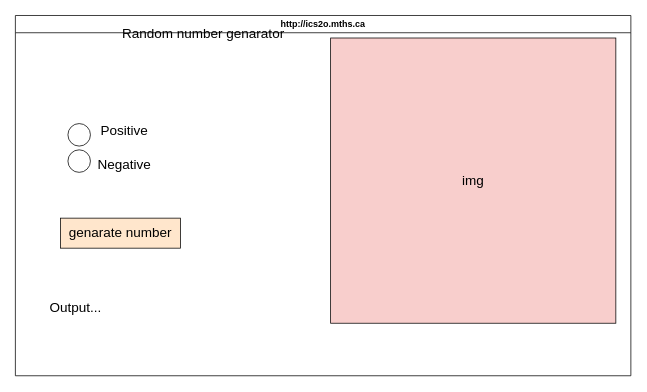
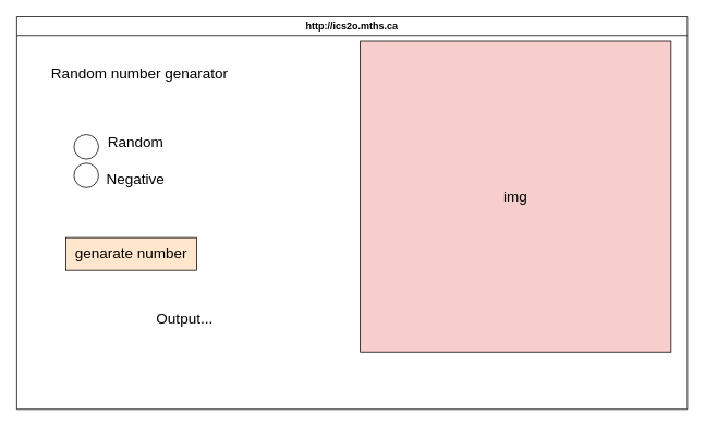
  <mxCell id="0" />
  <mxCell id="1" parent="0" />
  <mxCell id="2" value="http://ics2o.mths.ca" style="swimlane;whiteSpace=wrap;html=1;" parent="1" vertex="1"><mxGeometry x="20" y="20" width="820" height="480" as="geometry" /></mxCell>
  <mxCell id="3" value="" style="ellipse;whiteSpace=wrap;html=1;aspect=fixed;" vertex="1" parent="2"><mxGeometry x="70" y="144" width="30" height="30" as="geometry" /></mxCell>
  <mxCell id="4" value="" style="ellipse;whiteSpace=wrap;html=1;aspect=fixed;" vertex="1" parent="2"><mxGeometry x="70" y="179" width="30" height="30" as="geometry" /></mxCell>
  <mxCell id="5" value="Negative" style="text;html=1;align=center;verticalAlign=middle;resizable=0;points=[];autosize=1;strokeColor=none;fillColor=none;fontSize=18;" vertex="1" parent="2"><mxGeometry x="100" y="179" width="90" height="40" as="geometry" /></mxCell>
- <mxCell id="6" value="&lt;font style=&quot;font-size: 18px;&quot;&gt;Positive&lt;/font&gt;" style="text;html=1;align=center;verticalAlign=middle;resizable=0;points=[];autosize=1;strokeColor=none;fillColor=none;" vertex="1" parent="2"><mxGeometry x="100" y="134" width="90" height="40" as="geometry" /></mxCell>
- <mxCell id="7" value="Random number genarator" style="text;html=1;align=center;verticalAlign=middle;resizable=0;points=[];autosize=1;strokeColor=none;fillColor=none;fontSize=18;" vertex="1" parent="2"><mxGeometry x="130" y="5" width="240" height="40" as="geometry" /></mxCell>
+ <mxCell id="6" value="&lt;font style=&quot;font-size: 18px;&quot;&gt;Random&lt;/font&gt;" style="text;html=1;align=center;verticalAlign=middle;resizable=0;points=[];autosize=1;strokeColor=none;fillColor=none;" vertex="1" parent="2"><mxGeometry x="100" y="134" width="90" height="40" as="geometry" /></mxCell>
+ <mxCell id="7" value="Random number genarator" style="text;html=1;align=center;verticalAlign=middle;resizable=0;points=[];autosize=1;strokeColor=none;fillColor=none;fontSize=18;" vertex="1" parent="2"><mxGeometry x="30" y="50" width="240" height="40" as="geometry" /></mxCell>
  <mxCell id="8" value="&lt;span style=&quot;&quot;&gt;genarate number&lt;/span&gt;" style="rounded=0;whiteSpace=wrap;html=1;fontSize=18;fillColor=#ffe6cc;" vertex="1" parent="2"><mxGeometry x="60" y="270" width="160" height="40" as="geometry" /></mxCell>
  <mxCell id="9" value="img" style="whiteSpace=wrap;html=1;aspect=fixed;fontSize=18;fillColor=#f8cecc;" vertex="1" parent="2"><mxGeometry x="420" y="30" width="380" height="380" as="geometry" /></mxCell>
- <mxCell id="10" value="Output..." style="text;html=1;align=center;verticalAlign=middle;resizable=0;points=[];autosize=1;strokeColor=none;fillColor=none;fontSize=18;" vertex="1" parent="1"><mxGeometry x="55" y="390" width="90" height="40" as="geometry" /></mxCell>
+ <mxCell id="10" value="Output..." style="text;html=1;align=center;verticalAlign=middle;resizable=0;points=[];autosize=1;strokeColor=none;fillColor=none;fontSize=18;" vertex="1" parent="1"><mxGeometry x="180" y="370" width="90" height="40" as="geometry" /></mxCell>
